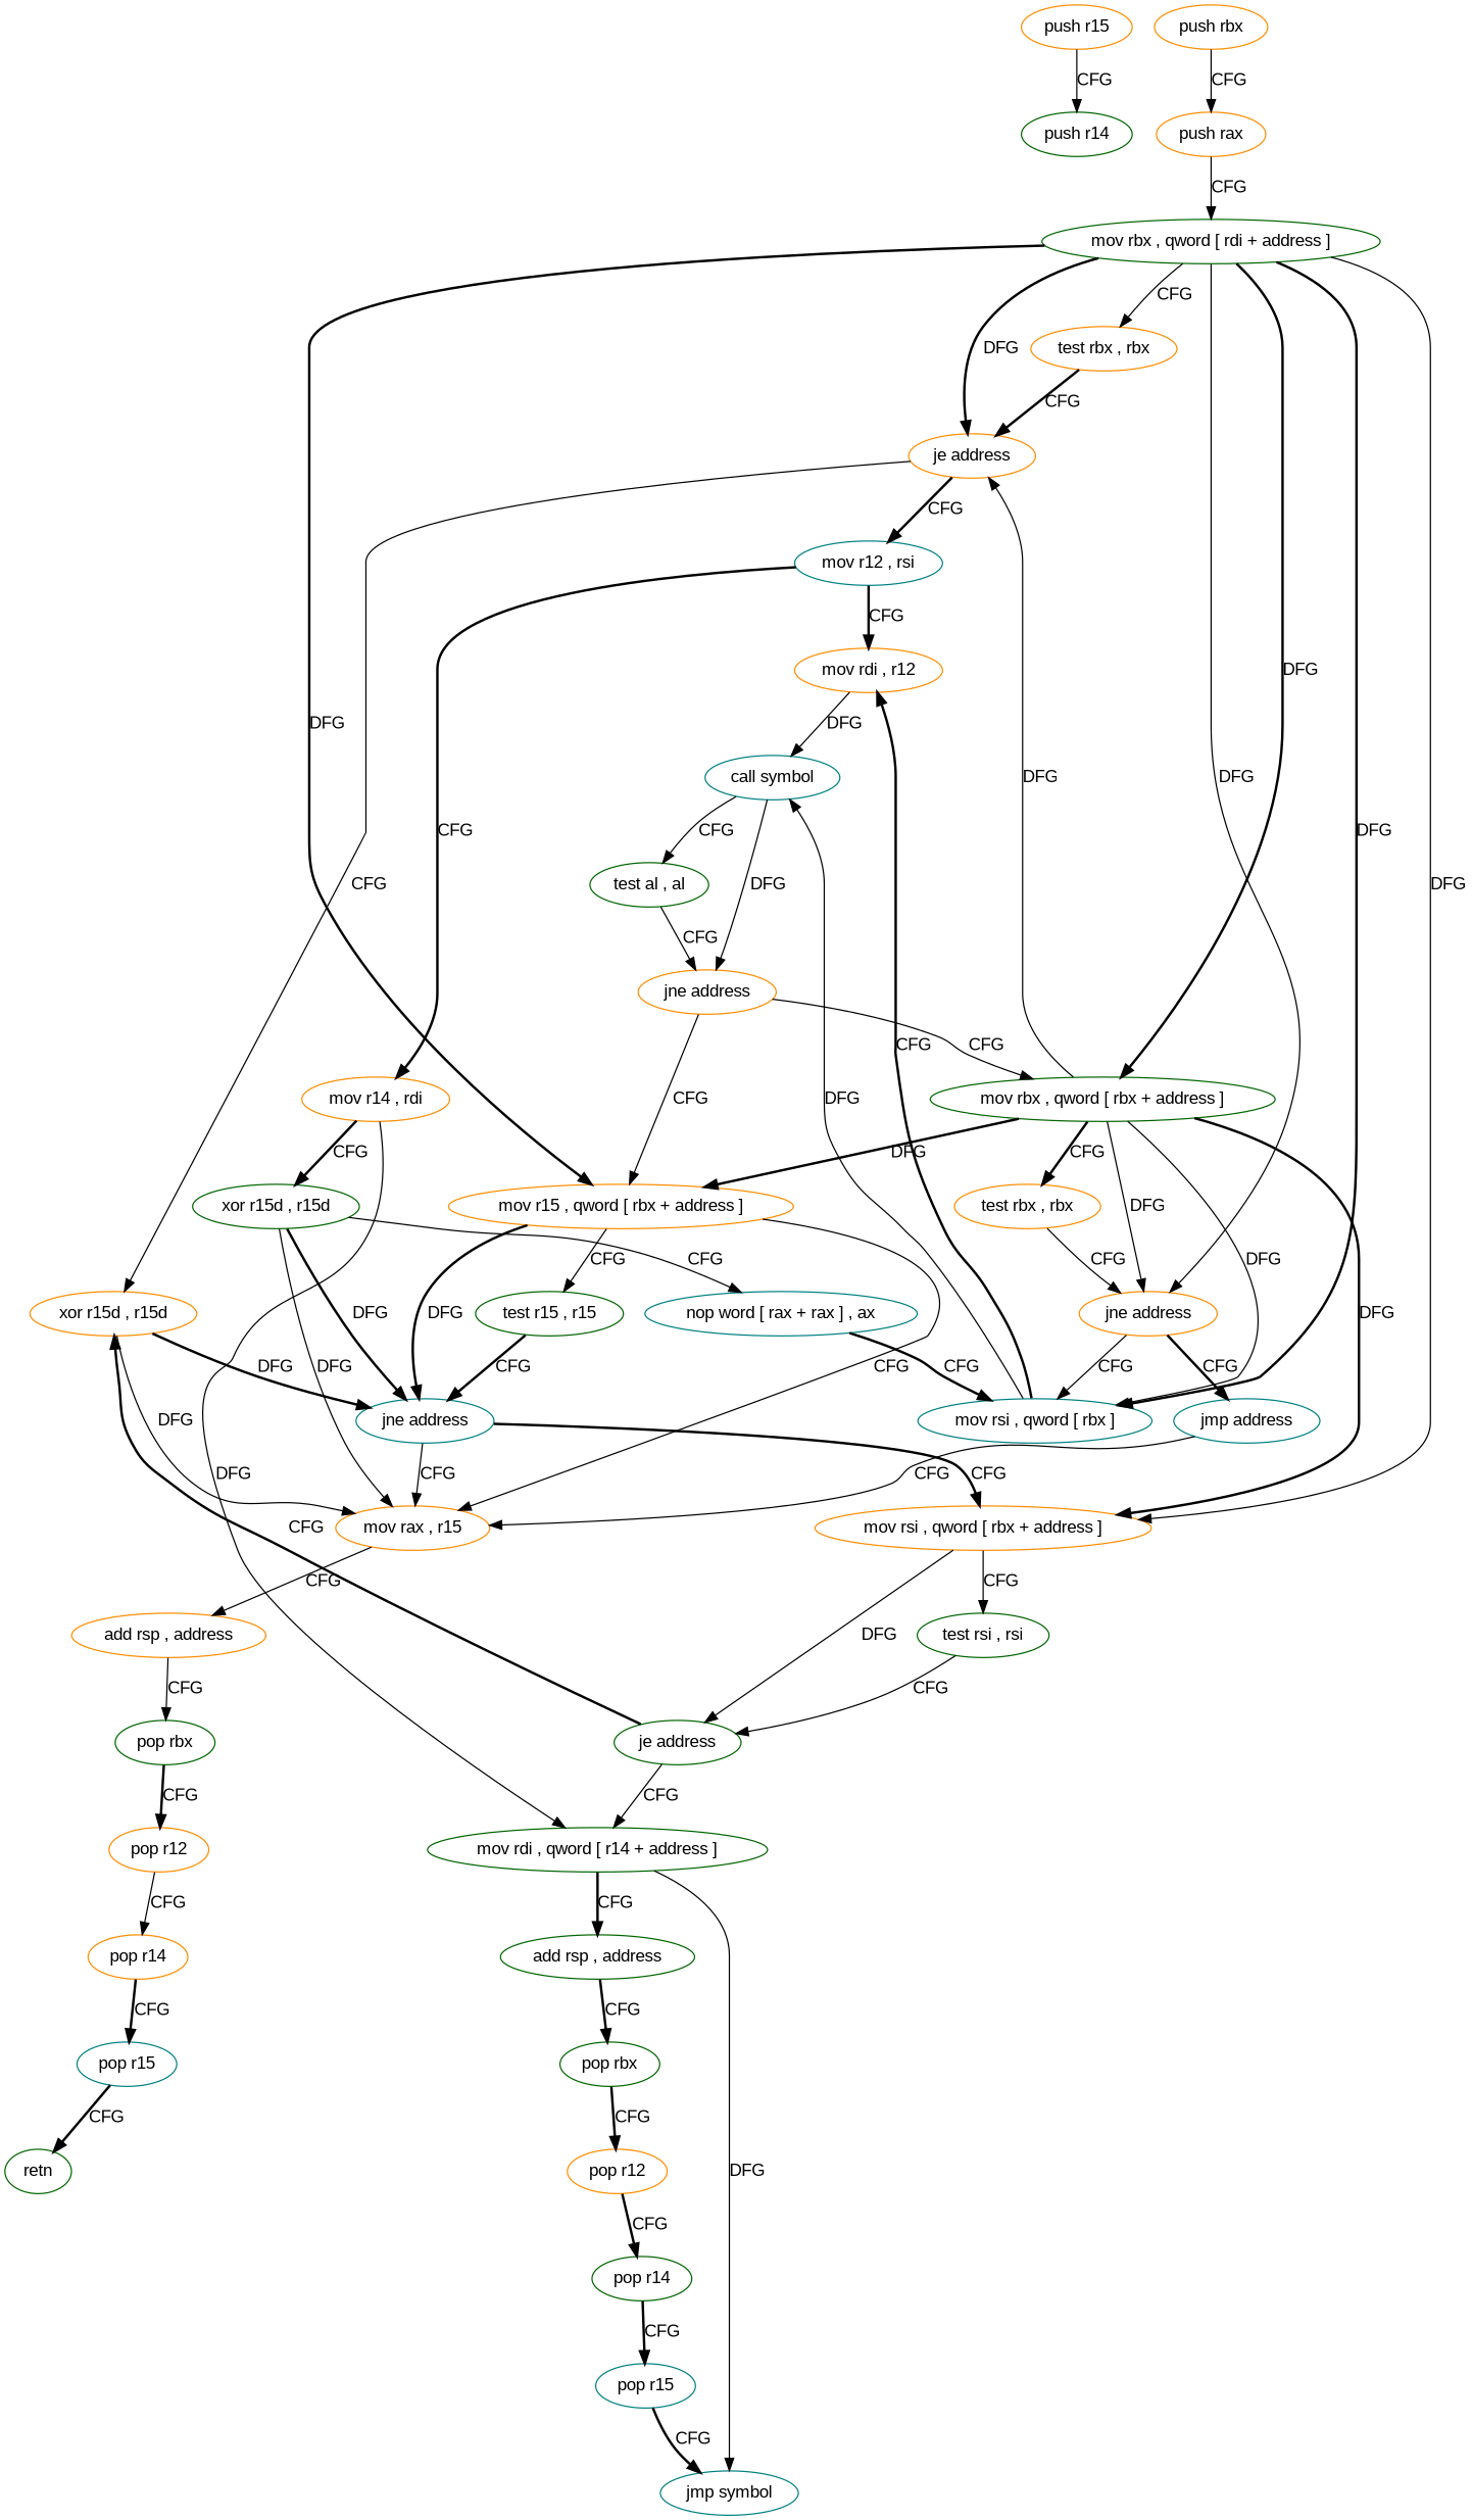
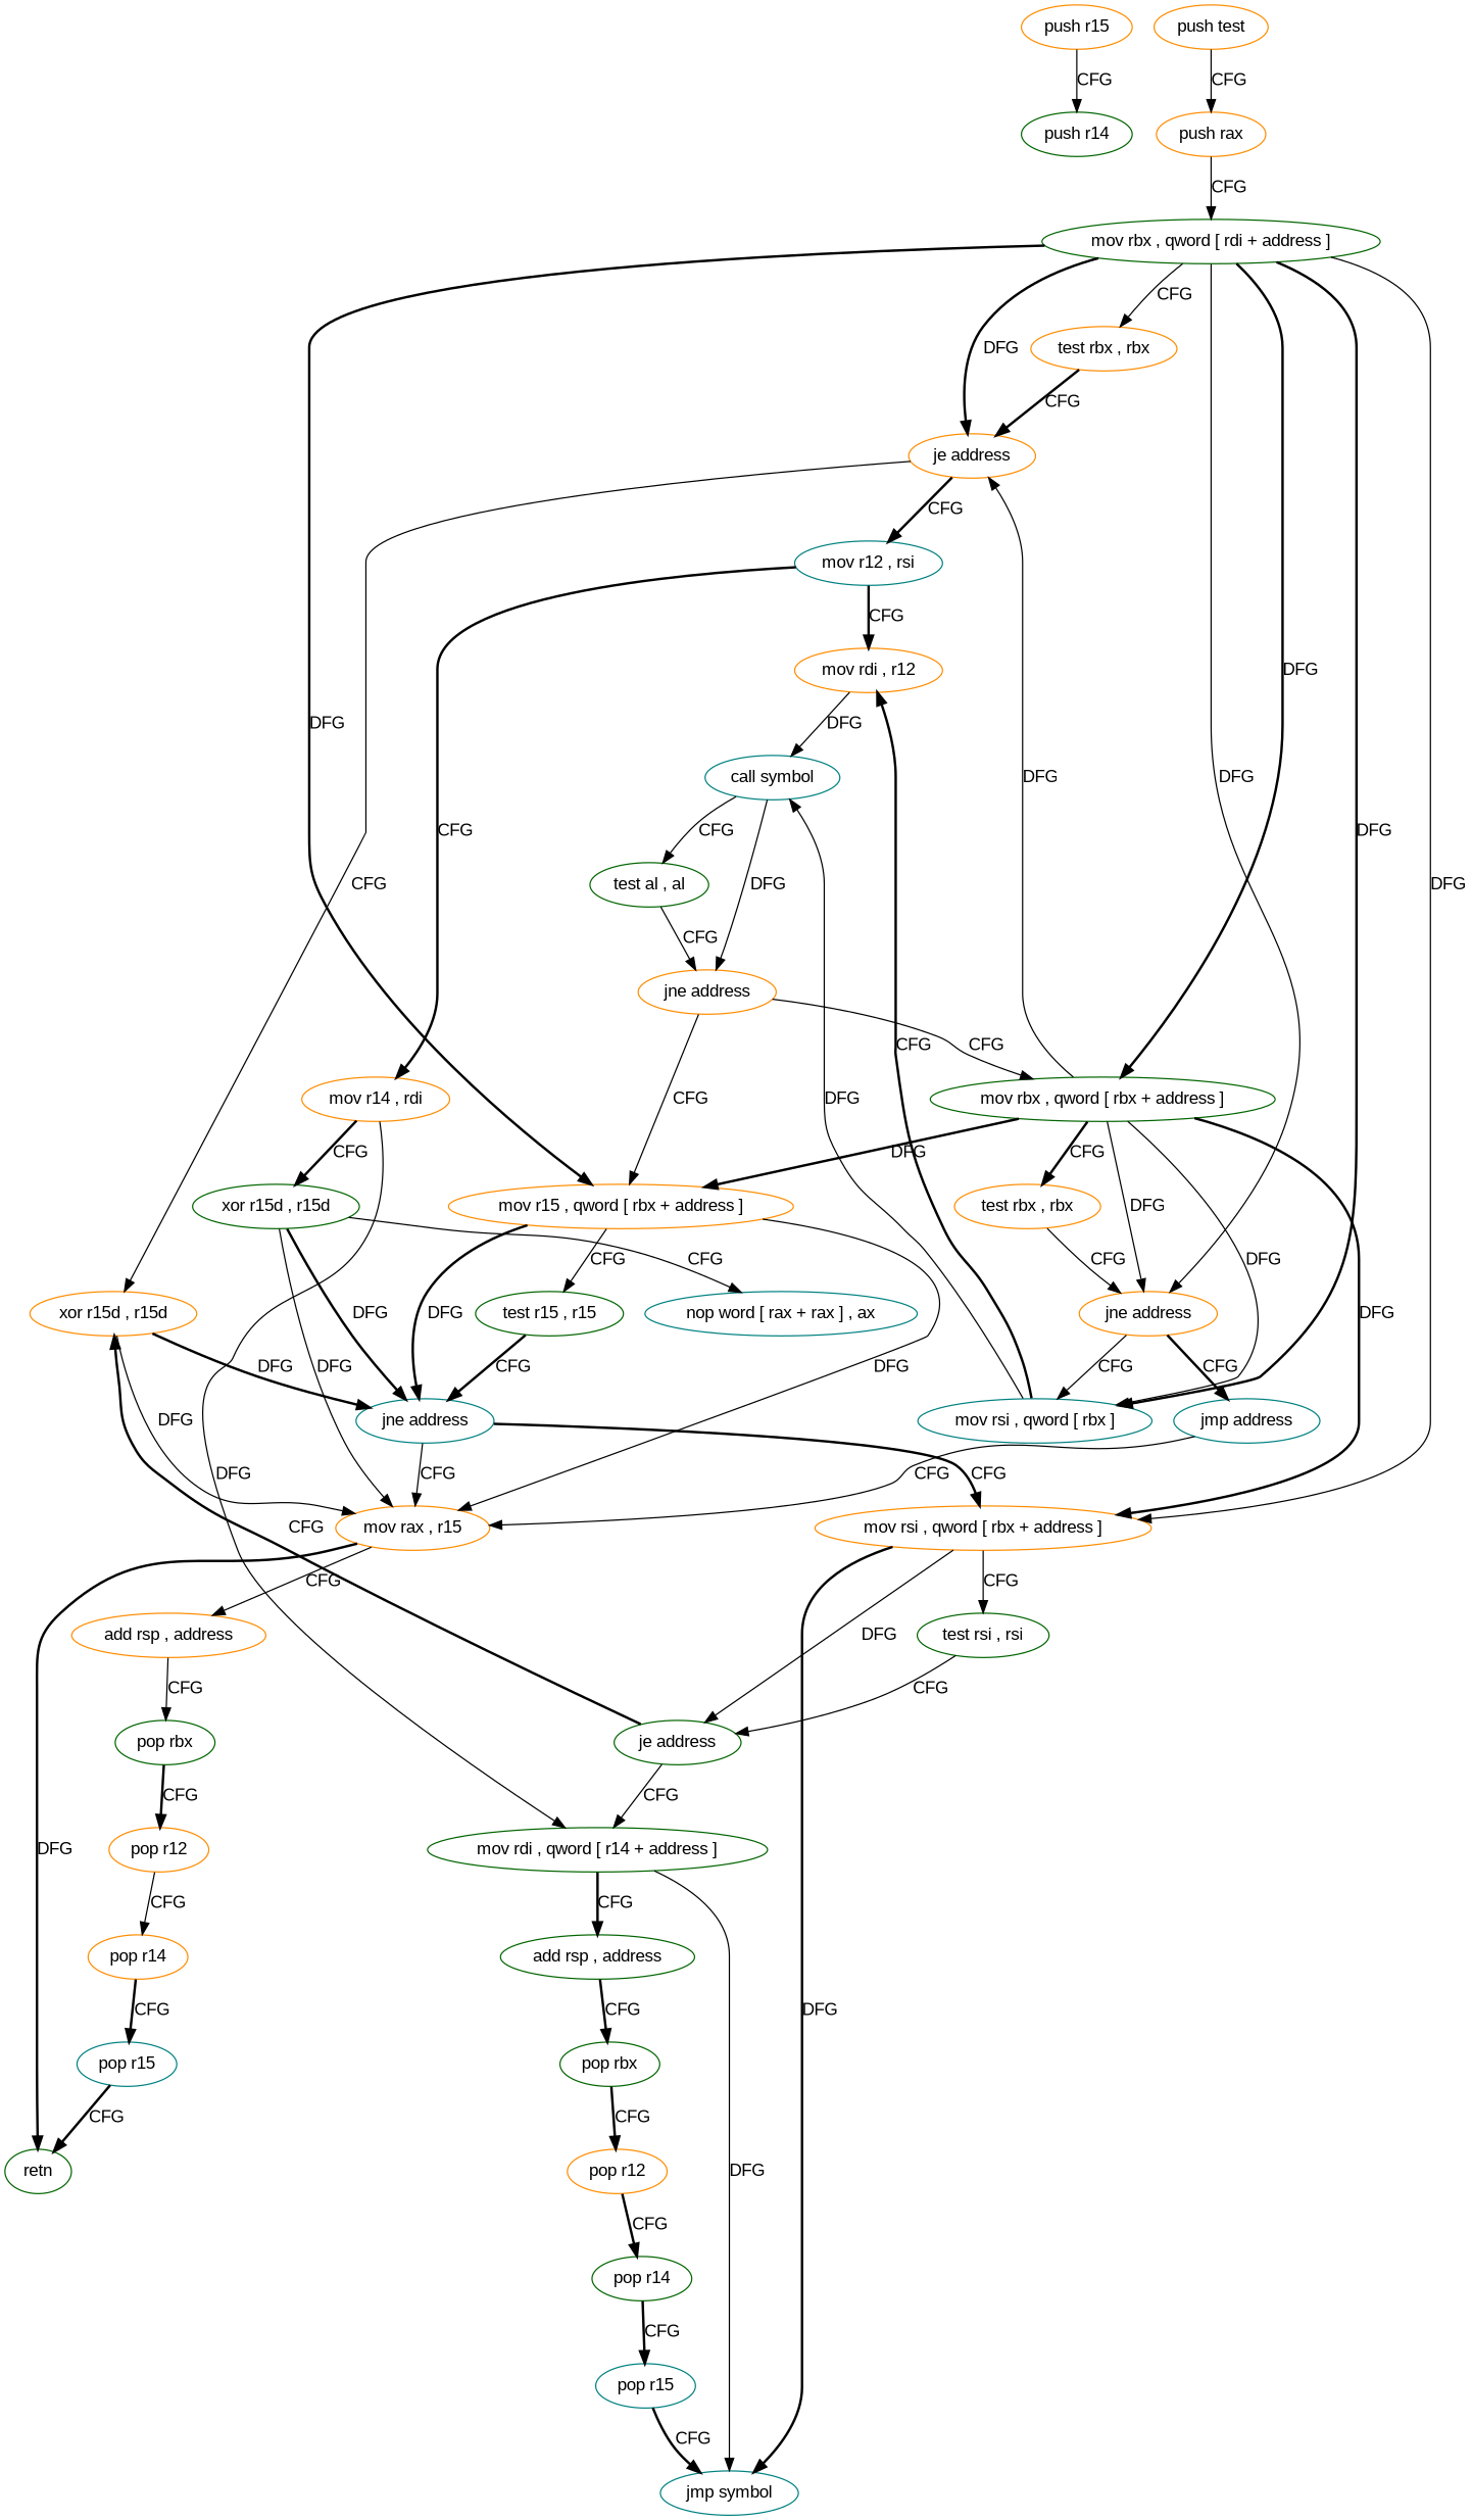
  digraph {
    fontname="Liberation Sans"
    node [color=darkorange fontname="Liberation Sans"]
    edge [fontname="Liberation Sans" style=solid]
    n1 [label="push r15"]
    n2 [color=darkgreen label="push r14"]
-   n3 [label="push rbx"]
+   n3 [label="push test"]
    n4 [label="push rax"]
    n5 [color=darkgreen label="mov rbx , qword [ rdi + address ]"]
    n6 [label="test rbx , rbx"]
    n7 [label="je address"]
    n8 [color=teal label="mov rsi , qword [ rbx ]"]
    n9 [label="mov r15 , qword [ rbx + address ]"]
    n10 [label="mov rsi , qword [ rbx + address ]"]
    n11 [color=darkgreen label="mov rbx , qword [ rbx + address ]"]
    n12 [label="jne address"]
    n13 [label="xor r15d , r15d"]
    n14 [color=teal label="mov r12 , rsi"]
    n15 [label="mov rdi , r12"]
    n16 [color=teal label="call symbol"]
    n17 [label="mov rax , r15"]
    n18 [color=teal label="jne address"]
    n19 [color=darkgreen label="test r15 , r15"]
    n20 [color=darkgreen label="test rsi , rsi"]
    n21 [color=darkgreen label="je address"]
    n22 [color=teal label="jmp symbol"]
    n23 [label="test rbx , rbx"]
    n24 [color=teal label="jmp address"]
    n25 [label="mov r14 , rdi"]
    n26 [label="add rsp , address"]
    n27 [color=darkgreen label=retn]
    n28 [color=darkgreen label="xor r15d , r15d"]
    n29 [color=darkgreen label="mov rdi , qword [ r14 + address ]"]
    n30 [color=darkgreen label="pop rbx"]
    n31 [color=teal label="nop word [ rax + rax ] , ax"]
    n32 [color=darkgreen label="add rsp , address"]
    n33 [color=darkgreen label="test al , al"]
    n34 [label="jne address"]
    n35 [label="pop r12"]
    n36 [label="pop r14"]
    n37 [color=teal label="pop r15"]
    n38 [color=darkgreen label="pop rbx"]
    n39 [label="pop r12"]
    n40 [color=darkgreen label="pop r14"]
    n41 [color=teal label="pop r15"]
    n1 -> n2 [label=CFG]
    n3 -> n4 [label=CFG]
    n4 -> n5 [label=CFG]
    n5 -> n6 [label=CFG]
    n5 -> n7 [label=DFG style=bold]
    n5 -> n8 [label=DFG style=bold]
    n5 -> n9 [label=DFG style=bold]
    n5 -> n10 [label=DFG]
    n5 -> n11 [label=DFG style=bold]
    n5 -> n12 [label=DFG]
    n6 -> n7 [label=CFG style=bold]
    n7 -> n13 [label=CFG]
    n7 -> n14 [label=CFG style=bold]
    n8 -> n15 [label=CFG style=bold]
    n8 -> n16 [label=DFG]
-   n9 -> n17 [label=CFG]
+   n9 -> n17 [label=DFG]
    n9 -> n18 [label=DFG style=bold]
    n9 -> n19 [label=CFG]
    n10 -> n20 [label=CFG]
    n10 -> n21 [label=DFG]
+   n10 -> n22 [label=DFG style=bold]
    n11 -> n7 [label=DFG]
    n11 -> n8 [label=DFG]
    n11 -> n9 [label=DFG style=bold]
    n11 -> n10 [label=DFG style=bold]
    n11 -> n12 [label=DFG]
    n11 -> n23 [label=CFG style=bold]
    n12 -> n8 [label=CFG]
    n12 -> n24 [label=CFG style=bold]
    n13 -> n17 [label=DFG]
    n13 -> n18 [label=DFG style=bold]
    n14 -> n15 [label=CFG style=bold]
    n14 -> n25 [label=CFG style=bold]
    n15 -> n16 [label=DFG]
    n16 -> n33 [label=CFG]
    n16 -> n34 [label=DFG]
    n17 -> n26 [label=CFG]
+   n17 -> n27 [label=DFG style=bold]
    n18 -> n10 [label=CFG style=bold]
    n18 -> n17 [label=CFG]
    n19 -> n18 [label=CFG style=bold]
    n20 -> n21 [label=CFG]
    n21 -> n13 [label=CFG style=bold]
    n21 -> n29 [label=CFG]
    n23 -> n12 [label=CFG]
    n24 -> n17 [label=CFG]
    n25 -> n28 [label=CFG style=bold]
    n25 -> n29 [label=DFG]
    n26 -> n30 [label=CFG]
    n28 -> n17 [label=DFG]
    n28 -> n18 [label=DFG style=bold]
    n28 -> n31 [label=CFG]
    n29 -> n22 [label=DFG]
    n29 -> n32 [label=CFG style=bold]
    n30 -> n35 [label=CFG style=bold]
-   n31 -> n8 [label=CFG style=bold]
    n32 -> n38 [label=CFG style=bold]
    n33 -> n34 [label=CFG]
    n34 -> n9 [label=CFG]
    n34 -> n11 [label=CFG]
    n35 -> n36 [label=CFG]
    n36 -> n37 [label=CFG style=bold]
    n37 -> n27 [label=CFG style=bold]
    n38 -> n39 [label=CFG style=bold]
    n39 -> n40 [label=CFG style=bold]
    n40 -> n41 [label=CFG style=bold]
    n41 -> n22 [label=CFG style=bold]
  }
